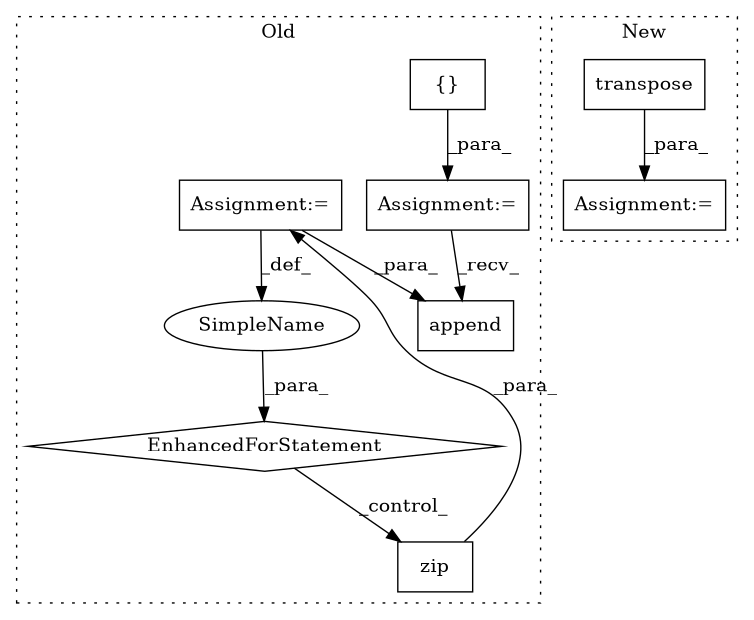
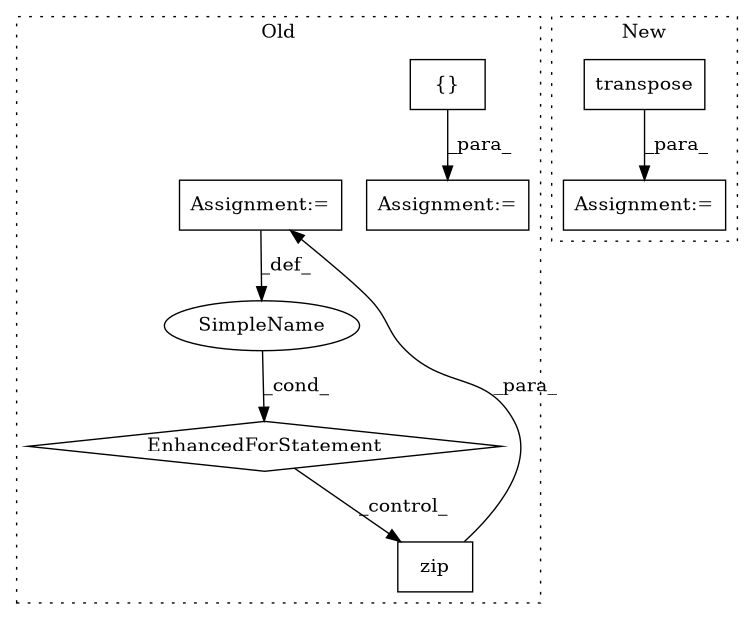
  digraph {
    node [a=32 l="66,2" s="6502,6603" shape=box]
-   n1 [l="7,1" label=append s="6619,6654"]
    n2 [a=70 label=EnhancedForStatement shape=diamond]
    n3 [a=42 l=6 label=SimpleName s=6572 shape=ellipse]
    n4 [a=7 l=1 label="Assignment:=" s=6444]
    n5 [a=4 l=2 label="{}" s=6454]
    n6 [a=7 label="Assignment:="]
    n7 [l="4,1" label=zip s="6581,6602"]
    n8 [l="10,1" label=transpose s="6570,6583"]
    n9 [a=7 l=1 label="Assignment:=" s=6525]
    subgraph cluster_1 {
      label=Old
      style=dotted
-     n1
      n2
      n3
      n4
      n5
      n6
      n7
    }
    subgraph cluster_2 {
      label=New
      style=dotted
      n8
      n9
    }
    n2 -> n7 [label=_control_]
-   n3 -> n2 [label=_para_]
-   n4 -> n1 [label=_recv_]
+   n3 -> n2 [label=_cond_]
    n5 -> n4 [label=_para_]
-   n6 -> n1 [label=_para_]
    n6 -> n3 [label=_def_]
    n7 -> n6 [label=_para_]
    n8 -> n9 [label=_para_]
  }
